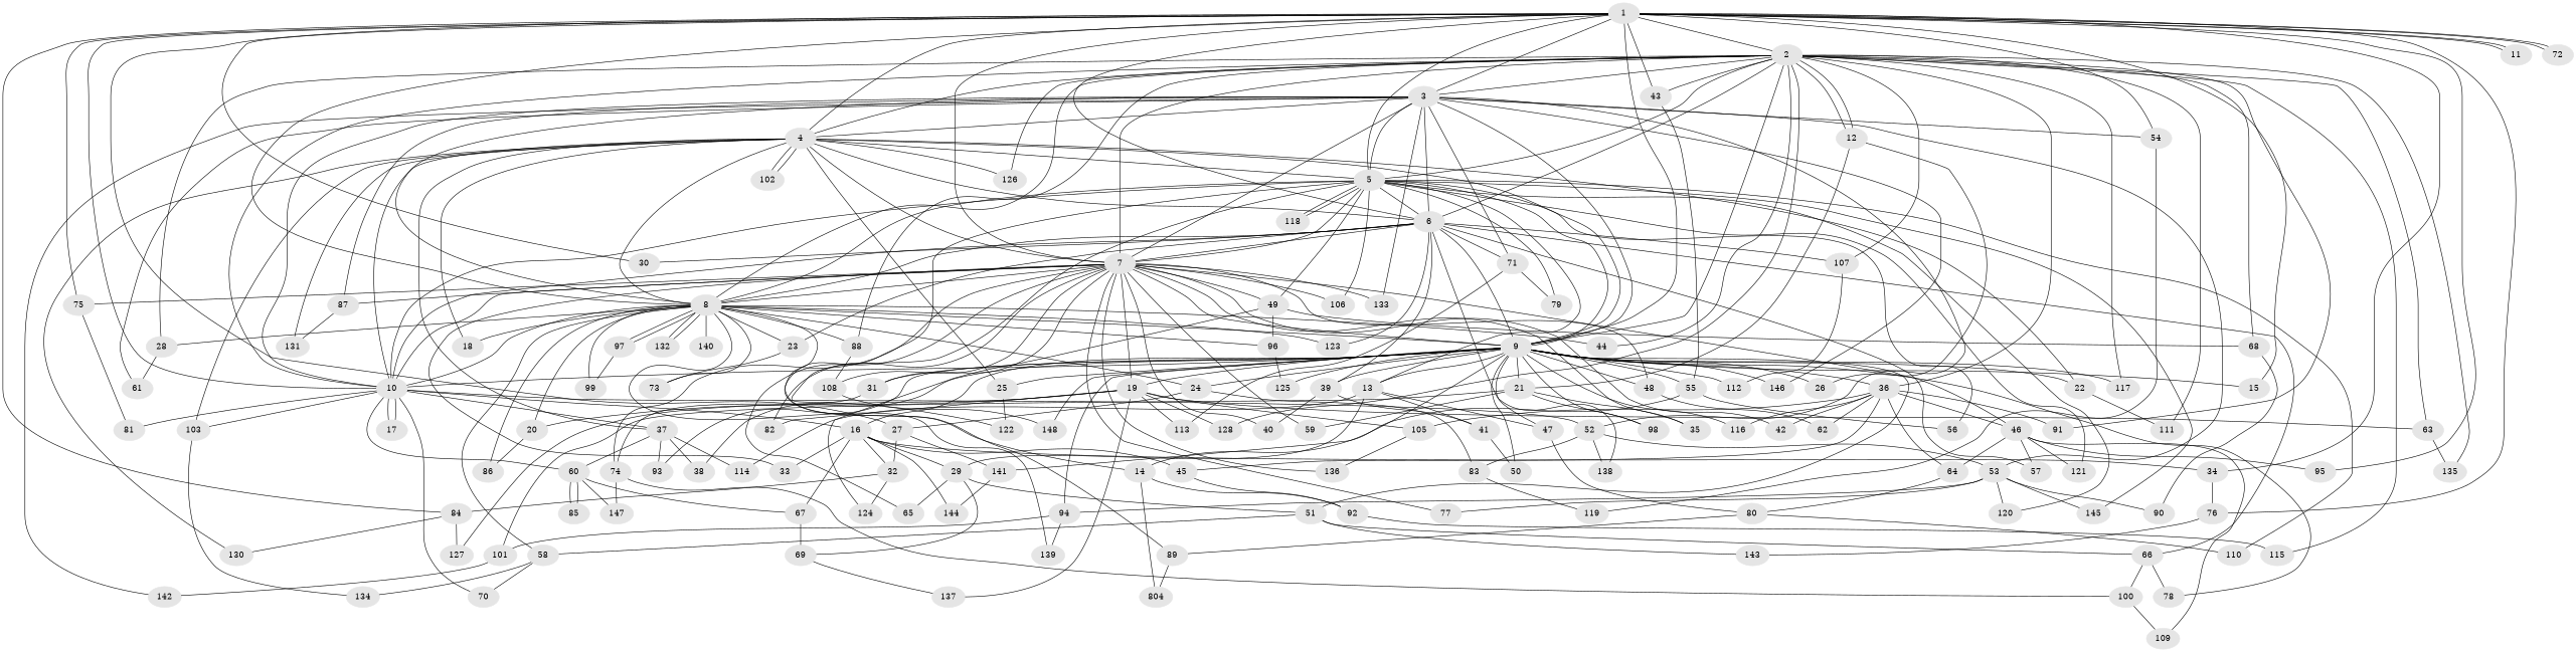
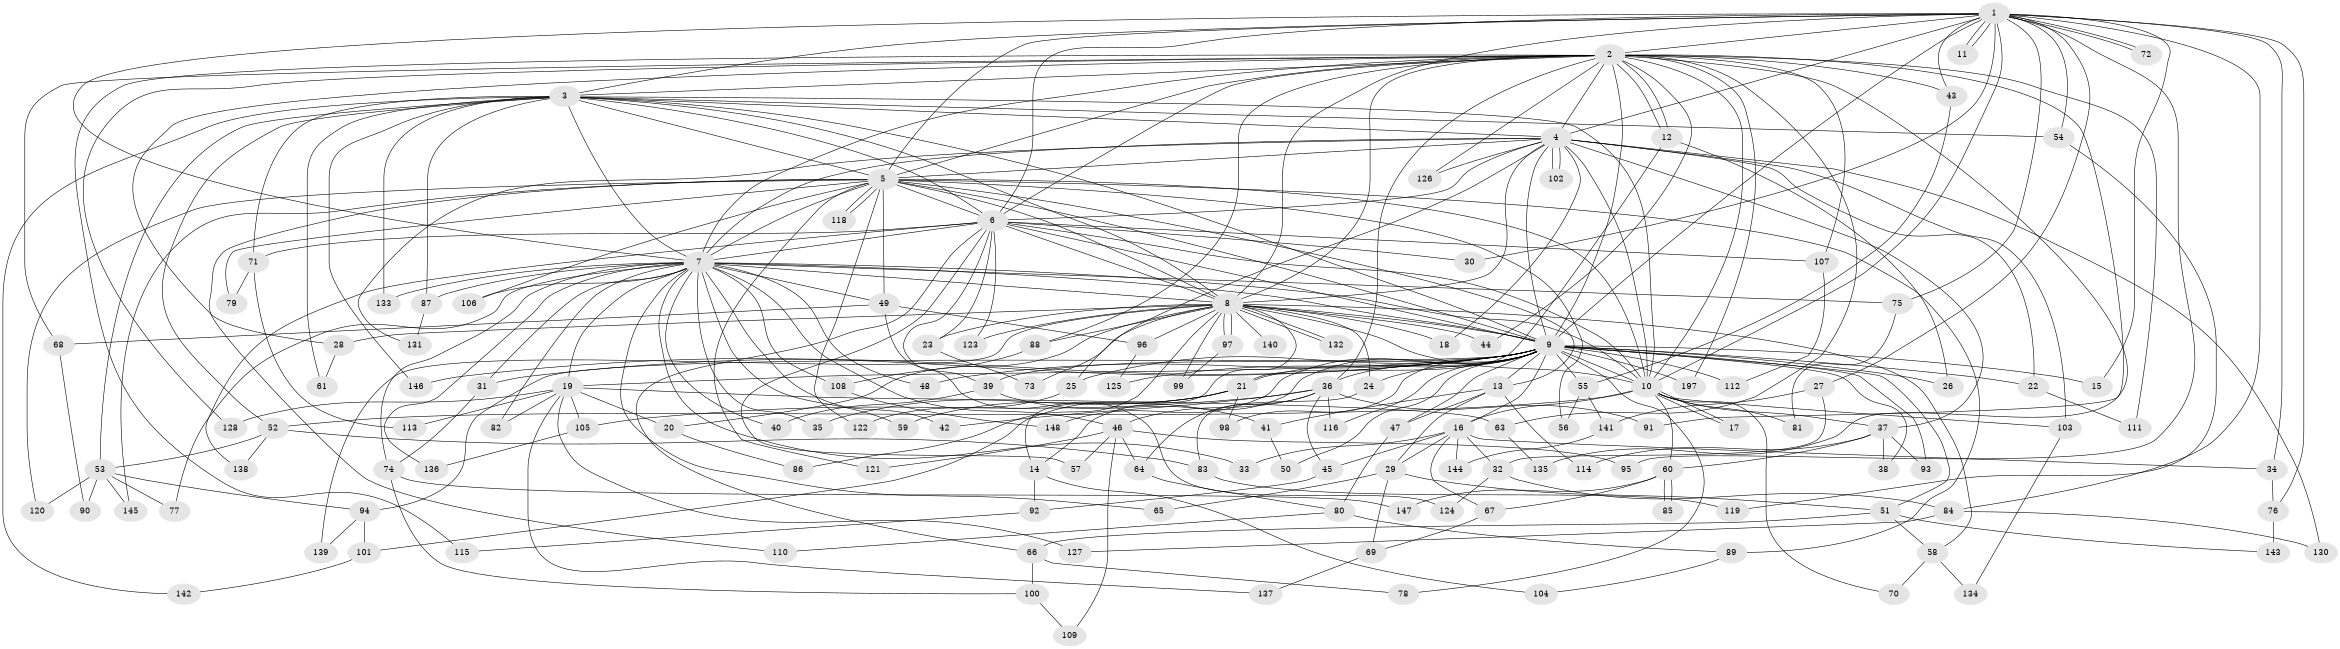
  graph {
    node [color=gray90 style=filled]
    1
    2
    3
    4
    5
    6
    7
    8
    9
    10
    11
    15
    27
    30
    34
    43
    54
    72
    75
    76
    84
    95
    12
    28
    36
    44
    63
    68
    88
    91
    107
    111
    115
-   117
+   117 [label=197]
    126
    128
    135
    52
    53
    61
    71
    87
    133
    142
    146
    18
    22
    25
    37
    102
    103
    130
    131
    13
    49
    56
    79
    89
    106
    110
    118
    120
    121
    122
    145
    23
    39
    57
    66
    123
    138
    19
    31
    33
    35
    40
    42
    46
    48
    59
    65
    74
    77
    82
    108
    136
    14
    20
    24
    58
    73
    86
    96
    97
    99
    132
    139
    140
    16
    21
    26
    38
    47
    50
    51
    55
    78
    93
    94
    98
    112
    116
    125
    148
    17
    60
    70
    81
    32
    141
    119
    143
    127
    45
    105
-   62
    64
    90
    83
    113
    114
    134
    29
    41
    124
-   104 [label=804]
+   104
    100
    137
    109
    147
    92
    67
    144
    101
    80
    85
    69
    1 -- 2
    1 -- 3
    1 -- 4
    1 -- 5
    1 -- 6
    1 -- 7
    1 -- 8
    1 -- 9
    1 -- 10
    1 -- 11
    1 -- 11
    1 -- 15
    1 -- 27
    1 -- 30
    1 -- 34
    1 -- 43
    1 -- 54
    1 -- 72
    1 -- 72
    1 -- 75
    1 -- 76
    1 -- 84
    1 -- 95
    2 -- 3
    2 -- 4
    2 -- 5
    2 -- 6
    2 -- 7
    2 -- 8
    2 -- 9
    2 -- 10
    2 -- 43
    2 -- 12
    2 -- 12
    2 -- 28
    2 -- 36
    2 -- 44
    2 -- 63
    2 -- 68
    2 -- 88
    2 -- 91
    2 -- 107
    2 -- 111
    2 -- 115
    2 -- 117
    2 -- 126
    2 -- 128
    2 -- 135
    3 -- 4
    3 -- 5
    3 -- 6
    3 -- 7
    3 -- 8
    3 -- 9
    3 -- 10
    3 -- 54
    3 -- 52
    3 -- 53
    3 -- 61
    3 -- 71
    3 -- 87
    3 -- 133
    3 -- 142
    3 -- 146
    4 -- 5
    4 -- 6
    4 -- 7
    4 -- 8
    4 -- 9
    4 -- 10
    4 -- 126
    4 -- 18
    4 -- 22
    4 -- 25
    4 -- 37
    4 -- 102
    4 -- 102
    4 -- 103
    4 -- 130
    4 -- 131
    5 -- 6
    5 -- 7
    5 -- 8
    5 -- 9
    5 -- 10
    5 -- 13
    5 -- 49
    5 -- 56
    5 -- 79
    5 -- 89
    5 -- 106
    5 -- 110
    5 -- 118
    5 -- 118
    5 -- 120
    5 -- 121
    5 -- 122
    5 -- 145
    6 -- 7
    6 -- 8
    6 -- 9
    6 -- 10
    6 -- 30
    6 -- 107
    6 -- 71
    6 -- 23
    6 -- 39
    6 -- 57
    6 -- 66
    6 -- 123
    6 -- 138
    7 -- 8
    7 -- 9
    7 -- 10
    7 -- 75
    7 -- 87
    7 -- 133
    7 -- 49
    7 -- 106
    7 -- 19
    7 -- 31
    7 -- 33
    7 -- 35
    7 -- 40
    7 -- 42
    7 -- 46
    7 -- 48
    7 -- 59
    7 -- 65
    7 -- 74
    7 -- 77
    7 -- 82
    7 -- 108
    7 -- 136
    8 -- 9
    8 -- 10
    8 -- 28
    8 -- 44
    8 -- 88
    8 -- 18
    8 -- 23
    8 -- 123
    8 -- 14
    8 -- 20
    8 -- 24
    8 -- 58
    8 -- 73
    8 -- 86
    8 -- 96
    8 -- 97
    8 -- 97
    8 -- 99
    8 -- 132
    8 -- 132
    8 -- 139
    8 -- 140
    9 -- 10
    9 -- 15
    9 -- 36
    9 -- 117
    9 -- 146
    9 -- 22
    9 -- 25
    9 -- 13
    9 -- 39
    9 -- 19
    9 -- 31
    9 -- 48
    9 -- 14
    9 -- 24
    9 -- 16
    9 -- 21
    9 -- 26
    9 -- 38
    9 -- 47
    9 -- 50
    9 -- 51
    9 -- 55
    9 -- 78
    9 -- 93
    9 -- 94
    9 -- 98
    9 -- 112
    9 -- 116
    9 -- 125
    9 -- 148
    10 -- 52
    10 -- 37
    10 -- 103
    10 -- 16
    10 -- 17
    10 -- 17
    10 -- 60
    10 -- 70
    10 -- 81
    27 -- 32
    27 -- 141
    34 -- 76
    43 -- 55
    54 -- 119
    75 -- 81
    76 -- 143
    84 -- 130
    84 -- 127
    12 -- 21
    12 -- 26
    28 -- 61
    36 -- 91
    36 -- 42
    36 -- 46
    36 -- 116
    36 -- 45
    36 -- 105
-   36 -- 62
    36 -- 64
    63 -- 135
    68 -- 90
    88 -- 108
    107 -- 112
    52 -- 53
    52 -- 138
    52 -- 83
    53 -- 120
    53 -- 145
    53 -- 77
    53 -- 94
    53 -- 90
    71 -- 79
    71 -- 113
    87 -- 131
    22 -- 111
    25 -- 122
    37 -- 38
    37 -- 93
    37 -- 60
    37 -- 114
    103 -- 134
    13 -- 47
    13 -- 114
    13 -- 29
    13 -- 41
    49 -- 68
    49 -- 96
    49 -- 124
    89 -- 104
    23 -- 73
    39 -- 40
    39 -- 41
    66 -- 78
    66 -- 100
    19 -- 63
    19 -- 128
    19 -- 82
    19 -- 20
    19 -- 127
    19 -- 105
    19 -- 113
    19 -- 137
    31 -- 74
    46 -- 95
    46 -- 121
    46 -- 57
    46 -- 64
    46 -- 109
-   48 -- 62
    74 -- 100
    74 -- 147
    108 -- 148
    14 -- 104
    14 -- 92
    20 -- 86
-   24 -- 27
    24 -- 83
    58 -- 70
    58 -- 134
    96 -- 125
    97 -- 99
    16 -- 34
    16 -- 33
    16 -- 32
    16 -- 45
    16 -- 29
    16 -- 67
    16 -- 144
    21 -- 35
    21 -- 59
    21 -- 98
    21 -- 101
    47 -- 80
    51 -- 66
    51 -- 58
    51 -- 143
    55 -- 56
    55 -- 141
    94 -- 139
    94 -- 101
    60 -- 147
    60 -- 67
    60 -- 85
    60 -- 85
    32 -- 84
    32 -- 124
    141 -- 144
    45 -- 92
    105 -- 136
    64 -- 80
    83 -- 119
    29 -- 65
    29 -- 51
    29 -- 69
    41 -- 50
    100 -- 109
    92 -- 115
    67 -- 69
    101 -- 142
    80 -- 89
    80 -- 110
    69 -- 137
  }
